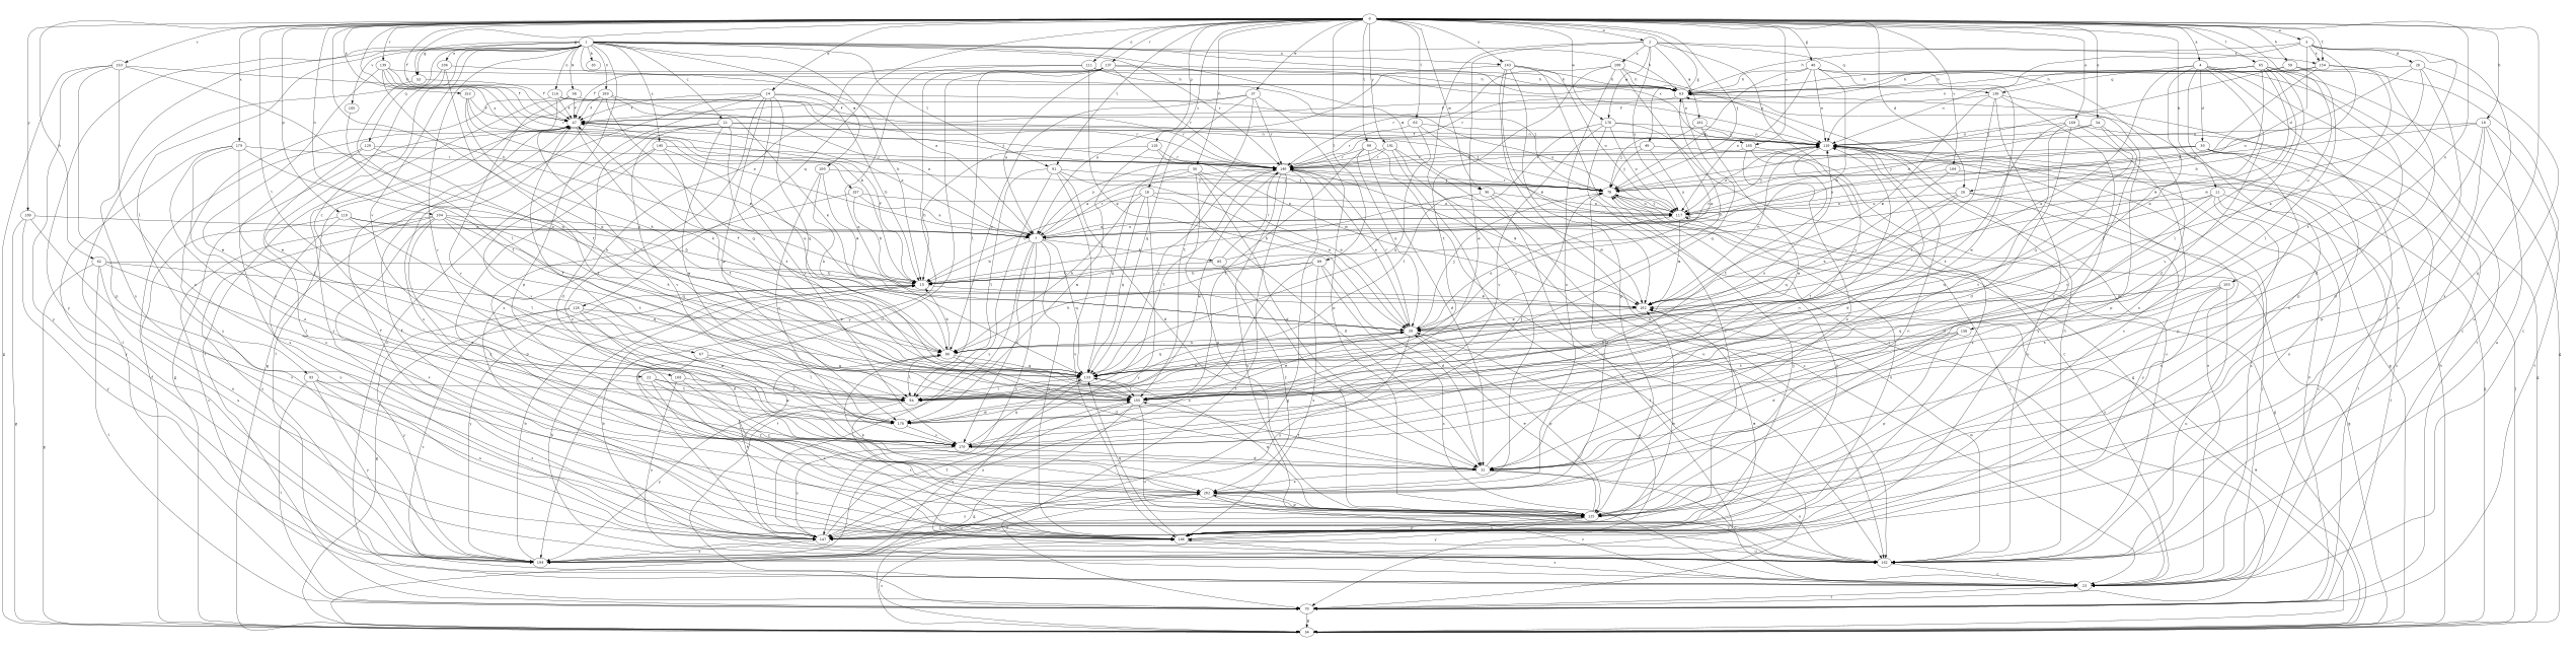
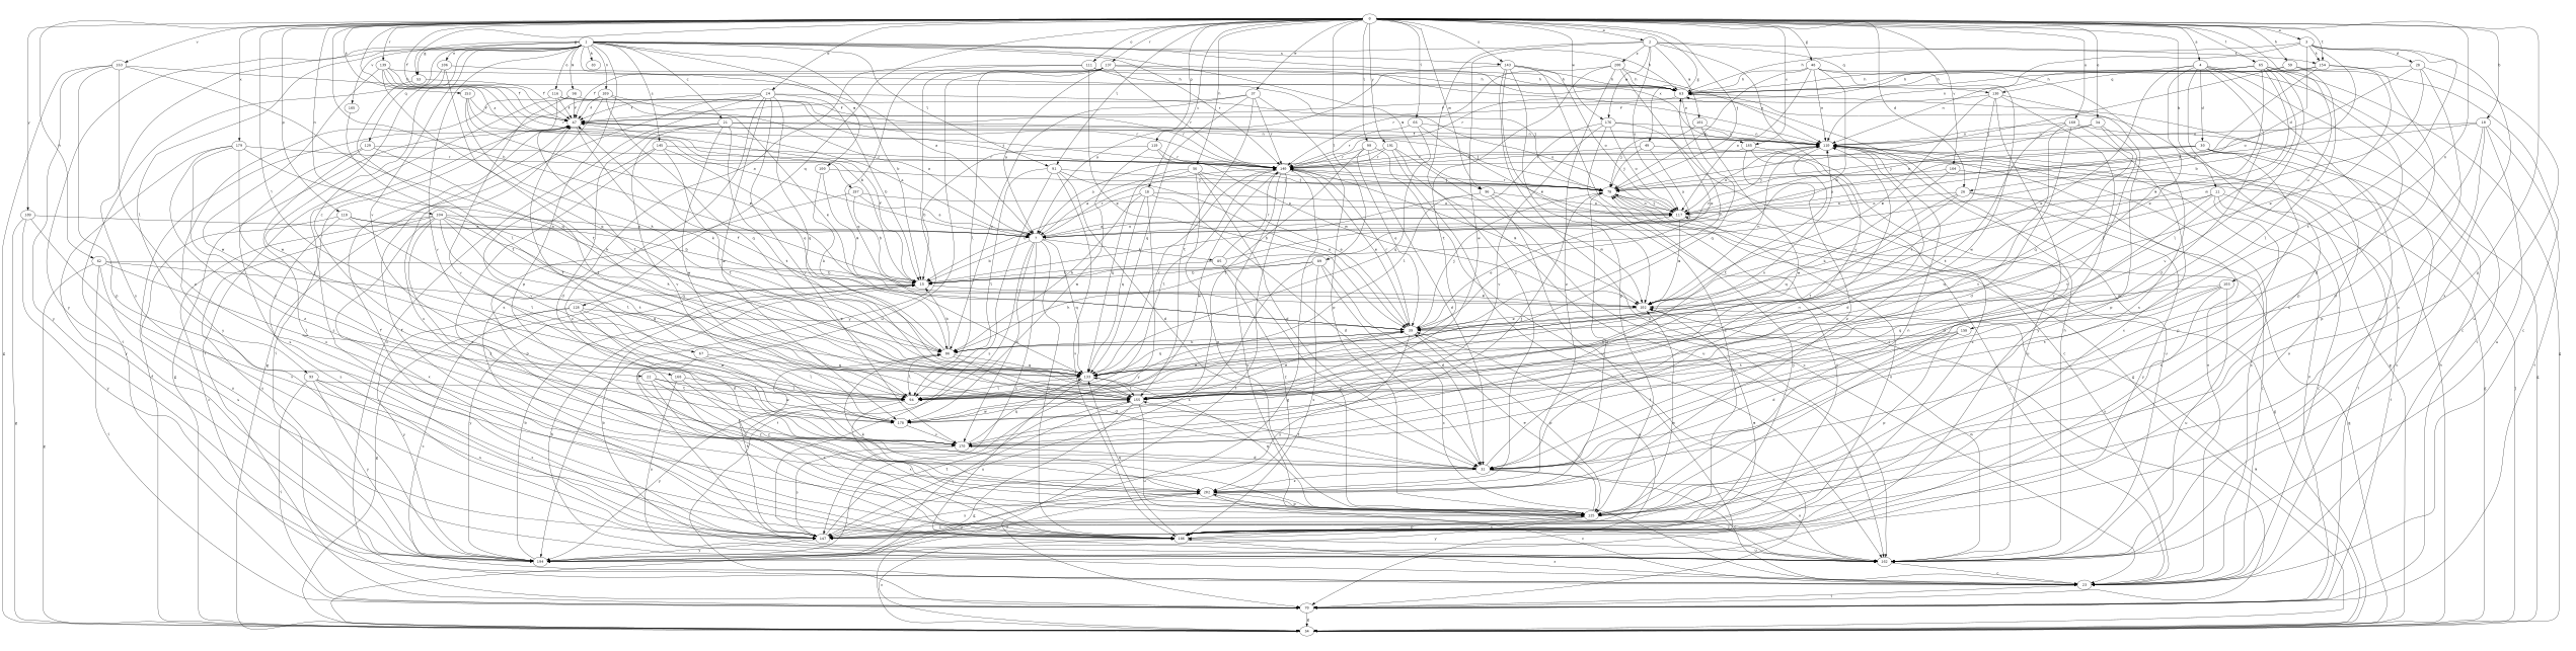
  strict digraph {
    fontname="Source Code Pro"
    node [fontname="Source Code Pro"]
    edge [fontname="Source Code Pro"]
    0
    2
    3
    4
    10
    11
    15
    18
    24
    26
    34
    37
    47
    48
    49
    53
    56
    59
    62
    65
    66
    67
    78
    89
    90
    91
    96
    103
    104
    111
    118
    119
    125
    128
    137
    139
    143
    153
    154
    158
    160
    163
    164
    176
    179
    185
    189
    191
    197
    170
    101
    117
    130
    178
    200
    202
    63
    28
    110
    155
    186
    147
    23
    30
    31
    39
    70
    94
    162
    133
    194
    54
    102
    86
    140
    7
    1
    21
    22
    83
    93
    98
    100
    106
    109
    116
    129
    145
    165
    168
    85
    0 -> 2 [label=a]
    0 -> 3 [label=a]
    0 -> 4 [label=a]
    0 -> 10 [label=b]
    0 -> 11 [label=b]
    0 -> 15 [label=b]
    0 -> 18 [label=c]
    0 -> 24 [label=d]
    0 -> 26 [label=d]
    0 -> 34 [label=e]
    0 -> 37 [label=e]
    0 -> 47 [label=f]
    0 -> 48 [label=g]
    0 -> 49 [label=g]
    0 -> 53 [label=g]
    0 -> 56 [label=h]
    0 -> 59 [label=h]
    0 -> 62 [label=h]
    0 -> 65 [label=i]
    0 -> 66 [label=i]
    0 -> 67 [label=i]
    0 -> 78 [label=j]
    0 -> 89 [label=l]
    0 -> 90 [label=l]
    0 -> 91 [label=l]
    0 -> 96 [label=m]
    0 -> 103 [label=n]
    0 -> 104 [label=n]
    0 -> 111 [label=o]
    0 -> 118 [label=p]
    0 -> 119 [label=p]
    0 -> 125 [label=p]
    0 -> 128 [label=q]
    0 -> 137 [label=r]
    0 -> 139 [label=r]
    0 -> 143 [label=s]
    0 -> 153 [label=t]
    0 -> 154 [label=t]
    0 -> 158 [label=u]
    0 -> 160 [label=u]
    0 -> 163 [label=v]
    0 -> 164 [label=v]
    0 -> 176 [label=w]
    0 -> 179 [label=x]
    0 -> 185 [label=x]
    0 -> 189 [label=y]
    0 -> 191 [label=y]
    0 -> 197 [label=z]
    2 -> 154 [label=t]
    2 -> 176 [label=w]
    2 -> 170 [label=v]
    2 -> 101 [label=m]
    2 -> 117 [label=o]
    2 -> 130 [label=q]
    2 -> 178 [label=w]
    2 -> 200 [label=z]
    2 -> 202 [label=z]
    3 -> 15 [label=b]
    3 -> 26 [label=d]
    3 -> 154 [label=t]
    3 -> 63 [label=h]
    3 -> 28 [label=d]
    3 -> 110 [label=n]
    3 -> 155 [label=t]
    3 -> 186 [label=x]
    4 -> 130 [label=q]
    4 -> 147 [label=s]
    4 -> 23 [label=c]
    4 -> 30 [label=d]
    4 -> 31 [label=d]
    4 -> 39 [label=e]
    4 -> 70 [label=i]
    4 -> 94 [label=l]
    4 -> 162 [label=u]
    10 -> 78 [label=j]
    10 -> 125 [label=p]
    10 -> 110 [label=n]
    10 -> 31 [label=d]
    10 -> 70 [label=i]
    10 -> 162 [label=u]
    11 -> 117 [label=o]
    11 -> 147 [label=s]
    11 -> 23 [label=c]
    11 -> 31 [label=d]
    11 -> 70 [label=i]
    11 -> 133 [label=q]
    15 -> 47 [label=f]
    15 -> 194 [label=y]
    15 -> 54 [label=g]
    15 -> 102 [label=m]
    18 -> 15 [label=b]
    18 -> 117 [label=o]
    18 -> 31 [label=d]
    18 -> 133 [label=q]
    18 -> 194 [label=y]
    18 -> 86 [label=k]
    24 -> 15 [label=b]
    24 -> 47 [label=f]
    24 -> 170 [label=v]
    24 -> 117 [label=o]
    24 -> 178 [label=w]
    24 -> 186 [label=x]
    24 -> 23 [label=c]
    24 -> 133 [label=q]
    24 -> 54 [label=g]
    26 -> 117 [label=o]
    26 -> 155 [label=t]
    26 -> 23 [label=c]
    26 -> 133 [label=q]
    26 -> 194 [label=y]
    34 -> 170 [label=v]
    34 -> 117 [label=o]
    34 -> 110 [label=n]
    34 -> 133 [label=q]
    37 -> 47 [label=f]
    37 -> 125 [label=p]
    37 -> 155 [label=t]
    37 -> 133 [label=q]
    37 -> 86 [label=y]
    37 -> 140 [label=r]
    47 -> 110 [label=n]
    47 -> 147 [label=s]
    47 -> 54 [label=g]
    47 -> 86 [label=k]
    47 -> 7 [label=a]
    48 -> 15 [label=b]
    48 -> 78 [label=j]
    48 -> 117 [label=o]
    48 -> 178 [label=w]
    48 -> 63 [label=h]
    48 -> 110 [label=n]
    48 -> 147 [label=s]
    49 -> 78 [label=j]
    49 -> 54 [label=g]
    49 -> 140 [label=r]
    49 -> 7 [label=a]
    53 -> 47 [label=f]
    53 -> 94 [label=l]
    56 -> 78 [label=j]
    56 -> 125 [label=p]
    56 -> 31 [label=d]
    56 -> 39 [label=e]
    56 -> 133 [label=q]
    56 -> 7 [label=a]
    59 -> 78 [label=j]
    59 -> 63 [label=h]
    59 -> 23 [label=c]
    59 -> 94 [label=l]
    62 -> 15 [label=b]
    62 -> 147 [label=s]
    62 -> 70 [label=i]
    62 -> 94 [label=l]
    62 -> 133 [label=q]
    62 -> 54 [label=g]
    65 -> 125 [label=p]
    65 -> 170 [label=v]
    65 -> 63 [label=h]
    65 -> 39 [label=e]
    65 -> 94 [label=l]
    65 -> 54 [label=g]
    65 -> 102 [label=m]
    65 -> 140 [label=r]
    66 -> 110 [label=n]
    66 -> 133 [label=q]
    66 -> 54 [label=g]
    66 -> 140 [label=r]
    67 -> 125 [label=p]
    67 -> 94 [label=l]
    67 -> 133 [label=q]
    78 -> 117 [label=o]
    78 -> 202 [label=z]
    78 -> 23 [label=c]
    78 -> 54 [label=g]
    78 -> 140 [label=r]
    89 -> 15 [label=b]
    89 -> 186 [label=x]
    89 -> 147 [label=s]
    89 -> 23 [label=c]
    89 -> 31 [label=d]
    89 -> 86 [label=k]
    90 -> 155 [label=t]
    90 -> 31 [label=d]
    90 -> 39 [label=e]
    90 -> 162 [label=u]
    90 -> 140 [label=r]
    91 -> 78 [label=j]
    91 -> 186 [label=x]
    91 -> 147 [label=s]
    91 -> 31 [label=d]
    91 -> 39 [label=e]
    91 -> 94 [label=l]
    96 -> 15 [label=b]
    96 -> 117 [label=o]
    96 -> 70 [label=i]
    96 -> 102 [label=m]
    103 -> 155 [label=t]
    103 -> 186 [label=x]
    103 -> 162 [label=u]
    103 -> 133 [label=q]
    103 -> 102 [label=m]
    104 -> 202 [label=z]
    104 -> 155 [label=t]
    104 -> 186 [label=x]
    104 -> 23 [label=c]
+   104 -> 94 [label=l]
    104 -> 133 [label=q]
    104 -> 194 [label=y]
    104 -> 86 [label=k]
    104 -> 7 [label=a]
    111 -> 78 [label=j]
    111 -> 63 [label=h]
    111 -> 147 [label=s]
    111 -> 39 [label=e]
    111 -> 133 [label=q]
    118 -> 15 [label=b]
    118 -> 147 [label=s]
    118 -> 94 [label=l]
    118 -> 162 [label=u]
    118 -> 7 [label=a]
    119 -> 15 [label=b]
    119 -> 178 [label=w]
    119 -> 102 [label=m]
    119 -> 140 [label=r]
    125 -> 110 [label=n]
    125 -> 186 [label=x]
    125 -> 147 [label=s]
    125 -> 39 [label=e]
    125 -> 133 [label=q]
    125 -> 194 [label=y]
    125 -> 86 [label=k]
    128 -> 178 [label=w]
    128 -> 23 [label=c]
    128 -> 31 [label=d]
    128 -> 39 [label=e]
    128 -> 194 [label=y]
    137 -> 47 [label=f]
    137 -> 63 [label=h]
    137 -> 110 [label=n]
    137 -> 94 [label=l]
    137 -> 162 [label=u]
    137 -> 194 [label=y]
    137 -> 140 [label=r]
    137 -> 7 [label=a]
    139 -> 15 [label=b]
    139 -> 47 [label=f]
    139 -> 178 [label=w]
    139 -> 63 [label=h]
    139 -> 133 [label=q]
    139 -> 140 [label=r]
    143 -> 125 [label=p]
    143 -> 117 [label=o]
    143 -> 63 [label=h]
    143 -> 70 [label=i]
    143 -> 162 [label=u]
    143 -> 102 [label=m]
    143 -> 7 [label=a]
    153 -> 47 [label=f]
    153 -> 102 [label=m]
    153 -> 86 [label=k]
    153 -> 7 [label=a]
    154 -> 63 [label=h]
    154 -> 110 [label=n]
    154 -> 31 [label=d]
    154 -> 39 [label=e]
    154 -> 7 [label=a]
    158 -> 125 [label=p]
    158 -> 155 [label=t]
    158 -> 31 [label=d]
    158 -> 86 [label=k]
    160 -> 170 [label=v]
    160 -> 110 [label=n]
    160 -> 155 [label=t]
    160 -> 186 [label=x]
    160 -> 31 [label=d]
    160 -> 54 [label=g]
    163 -> 125 [label=p]
    163 -> 202 [label=z]
    163 -> 63 [label=h]
    163 -> 133 [label=q]
    163 -> 194 [label=y]
    163 -> 54 [label=g]
    164 -> 78 [label=j]
    164 -> 70 [label=i]
    164 -> 86 [label=k]
    176 -> 170 [label=v]
    176 -> 117 [label=o]
    176 -> 110 [label=n]
    176 -> 147 [label=s]
    176 -> 23 [label=c]
    176 -> 94 [label=l]
    179 -> 170 [label=v]
    179 -> 202 [label=z]
    179 -> 94 [label=l]
    179 -> 194 [label=y]
    179 -> 86 [label=k]
    179 -> 140 [label=r]
    185 -> 202 [label=z]
    185 -> 186 [label=x]
    185 -> 162 [label=u]
    185 -> 140 [label=b]
    189 -> 186 [label=x]
    189 -> 194 [label=y]
    189 -> 54 [label=g]
    189 -> 7 [label=a]
    191 -> 23 [label=c]
    191 -> 70 [label=i]
    191 -> 162 [label=u]
    191 -> 140 [label=r]
    191 -> 7 [label=a]
    197 -> 15 [label=b]
    197 -> 125 [label=p]
    197 -> 117 [label=o]
    197 -> 7 [label=a]
    170 -> 78 [label=j]
    170 -> 147 [label=s]
    170 -> 31 [label=d]
    170 -> 133 [label=q]
    101 -> 78 [label=j]
    101 -> 178 [label=w]
    101 -> 110 [label=n]
    117 -> 78 [label=j]
    117 -> 39 [label=e]
    117 -> 54 [label=g]
    117 -> 102 [label=m]
    117 -> 7 [label=a]
    130 -> 47 [label=f]
    130 -> 125 [label=p]
    130 -> 202 [label=z]
    130 -> 94 [label=l]
    130 -> 194 [label=y]
    130 -> 102 [label=m]
    178 -> 47 [label=f]
    178 -> 170 [label=v]
    200 -> 202 [label=z]
    200 -> 63 [label=h]
    200 -> 110 [label=n]
    200 -> 155 [label=t]
    200 -> 39 [label=e]
    200 -> 140 [label=r]
    202 -> 125 [label=p]
    202 -> 147 [label=s]
    202 -> 23 [label=c]
    202 -> 194 [label=y]
    63 -> 47 [label=f]
    63 -> 133 [label=q]
    63 -> 54 [label=g]
    28 -> 117 [label=o]
    28 -> 63 [label=h]
    28 -> 186 [label=x]
    28 -> 162 [label=u]
    28 -> 102 [label=m]
    110 -> 47 [label=f]
    110 -> 117 [label=o]
    110 -> 155 [label=t]
    110 -> 23 [label=c]
    110 -> 31 [label=d]
    110 -> 162 [label=u]
    110 -> 54 [label=j]
    110 -> 140 [label=r]
    155 -> 178 [label=w]
    155 -> 39 [label=e]
    155 -> 162 [label=u]
    155 -> 194 [label=y]
    155 -> 54 [label=g]
    186 -> 47 [label=f]
    186 -> 78 [label=j]
    186 -> 125 [label=p]
    186 -> 117 [label=o]
    186 -> 39 [label=e]
    186 -> 162 [label=u]
    186 -> 133 [label=q]
    186 -> 102 [label=m]
    147 -> 47 [label=f]
    147 -> 78 [label=j]
    147 -> 155 [label=t]
    147 -> 194 [label=y]
    147 -> 102 [label=m]
    147 -> 86 [label=k]
    23 -> 15 [label=b]
    23 -> 110 [label=n]
    23 -> 186 [label=x]
    23 -> 70 [label=i]
    30 -> 78 [label=j]
    30 -> 125 [label=p]
    30 -> 23 [label=c]
    30 -> 162 [label=u]
    30 -> 140 [label=r]
    30 -> 7 [label=a]
    31 -> 202 [label=z]
    31 -> 110 [label=n]
    31 -> 155 [label=t]
    31 -> 23 [label=c]
    31 -> 162 [label=u]
    39 -> 78 [label=j]
    39 -> 125 [label=p]
    39 -> 63 [label=h]
    39 -> 147 [label=s]
    39 -> 133 [label=q]
    39 -> 86 [label=k]
    39 -> 140 [label=r]
    70 -> 110 [label=n]
    70 -> 54 [label=g]
    94 -> 110 [label=n]
    94 -> 186 [label=x]
    94 -> 39 [label=e]
    94 -> 194 [label=y]
    162 -> 15 [label=b]
    162 -> 202 [label=z]
    162 -> 63 [label=h]
    162 -> 23 [label=c]
    162 -> 102 [label=m]
    133 -> 155 [label=t]
    133 -> 94 [label=l]
    133 -> 162 [label=u]
    133 -> 140 [label=r]
    194 -> 15 [label=b]
    194 -> 202 [label=z]
    54 -> 47 [label=f]
    54 -> 63 [label=h]
    54 -> 186 [label=x]
    54 -> 102 [label=m]
    102 -> 110 [label=n]
    102 -> 39 [label=e]
    86 -> 15 [label=b]
    86 -> 47 [label=f]
    86 -> 31 [label=d]
    86 -> 94 [label=l]
    86 -> 133 [label=q]
    140 -> 78 [label=j]
    140 -> 178 [label=w]
    140 -> 39 [label=e]
    140 -> 70 [label=i]
    140 -> 94 [label=l]
    140 -> 162 [label=u]
    140 -> 54 [label=g]
    140 -> 102 [label=m]
    7 -> 15 [label=b]
    7 -> 170 [label=v]
    7 -> 117 [label=o]
    7 -> 186 [label=x]
    7 -> 147 [label=s]
    7 -> 70 [label=i]
    7 -> 133 [label=q]
    7 -> 140 [label=r]
    7 -> 85 [label=k]
    1 -> 15 [label=b]
    1 -> 53 [label=g]
    1 -> 91 [label=l]
    1 -> 96 [label=m]
    1 -> 125 [label=p]
    1 -> 143 [label=s]
    1 -> 185 [label=x]
    1 -> 170 [label=v]
    1 -> 63 [label=h]
    1 -> 147 [label=s]
    1 -> 194 [label=y]
    1 -> 140 [label=r]
    1 -> 7 [label=a]
    1 -> 21 [label=c]
    1 -> 22 [label=c]
    1 -> 83 [label=k]
    1 -> 93 [label=l]
    1 -> 98 [label=m]
    1 -> 100 [label=m]
    1 -> 106 [label=n]
    1 -> 109 [label=n]
    1 -> 116 [label=o]
    1 -> 129 [label=q]
    1 -> 145 [label=s]
    1 -> 165 [label=v]
    1 -> 168 [label=v]
    21 -> 78 [label=j]
    21 -> 170 [label=v]
    21 -> 178 [label=w]
    21 -> 110 [label=n]
    21 -> 155 [label=t]
    21 -> 31 [label=d]
    22 -> 178 [label=w]
    22 -> 202 [label=z]
    22 -> 186 [label=x]
    22 -> 94 [label=l]
    93 -> 155 [label=t]
    93 -> 186 [label=x]
    93 -> 147 [label=s]
    93 -> 70 [label=i]
    93 -> 194 [label=y]
    98 -> 47 [label=f]
    98 -> 170 [label=v]
    98 -> 70 [label=i]
    98 -> 140 [label=r]
    100 -> 78 [label=j]
-   100 -> 170 [label=v]
    100 -> 102 [label=m]
    100 -> 86 [label=k]
    106 -> 178 [label=w]
    106 -> 63 [label=h]
    106 -> 155 [label=t]
    106 -> 70 [label=i]
    109 -> 47 [label=f]
    109 -> 186 [label=x]
    109 -> 39 [label=e]
    109 -> 70 [label=i]
    109 -> 133 [label=q]
    109 -> 7 [label=a]
    116 -> 47 [label=f]
    116 -> 78 [label=j]
    116 -> 155 [label=t]
    116 -> 194 [label=y]
    116 -> 140 [label=r]
    129 -> 155 [label=t]
    129 -> 186 [label=x]
    129 -> 147 [label=s]
    129 -> 140 [label=r]
    145 -> 170 [label=v]
    145 -> 155 [label=t]
    145 -> 186 [label=x]
    145 -> 39 [label=e]
    145 -> 140 [label=r]
    165 -> 155 [label=t]
    168 -> 202 [label=z]
    168 -> 94 [label=l]
    168 -> 162 [label=u]
    85 -> 15 [label=b]
    85 -> 125 [label=p]
    85 -> 202 [label=z]
    85 -> 110 [label=n]
    85 -> 140 [label=r]
  }
